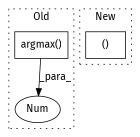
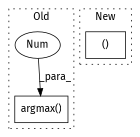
  digraph {
    fontname="Fira Sans"
    node [shape=box fontname="Fira Sans"]
    n1 [a=75 l="14,1" label="argmax()" s="5274,5290"]
    n2 [a=76 l=2 label=Num s=5288 shape=ellipse]
    n3 [a=54 l=11 label="()" s=7481]
    subgraph cluster_1 {
      label=Old
      style=dotted
      n1
      n2
    }
    subgraph cluster_2 {
      label=New
      style=dotted
      n3
    }
-   n1 -> n2 [label=_para_ fontname="Fira Sans"]
+   n2 -> n1 [label=_para_ fontname="Fira Sans"]
  }
